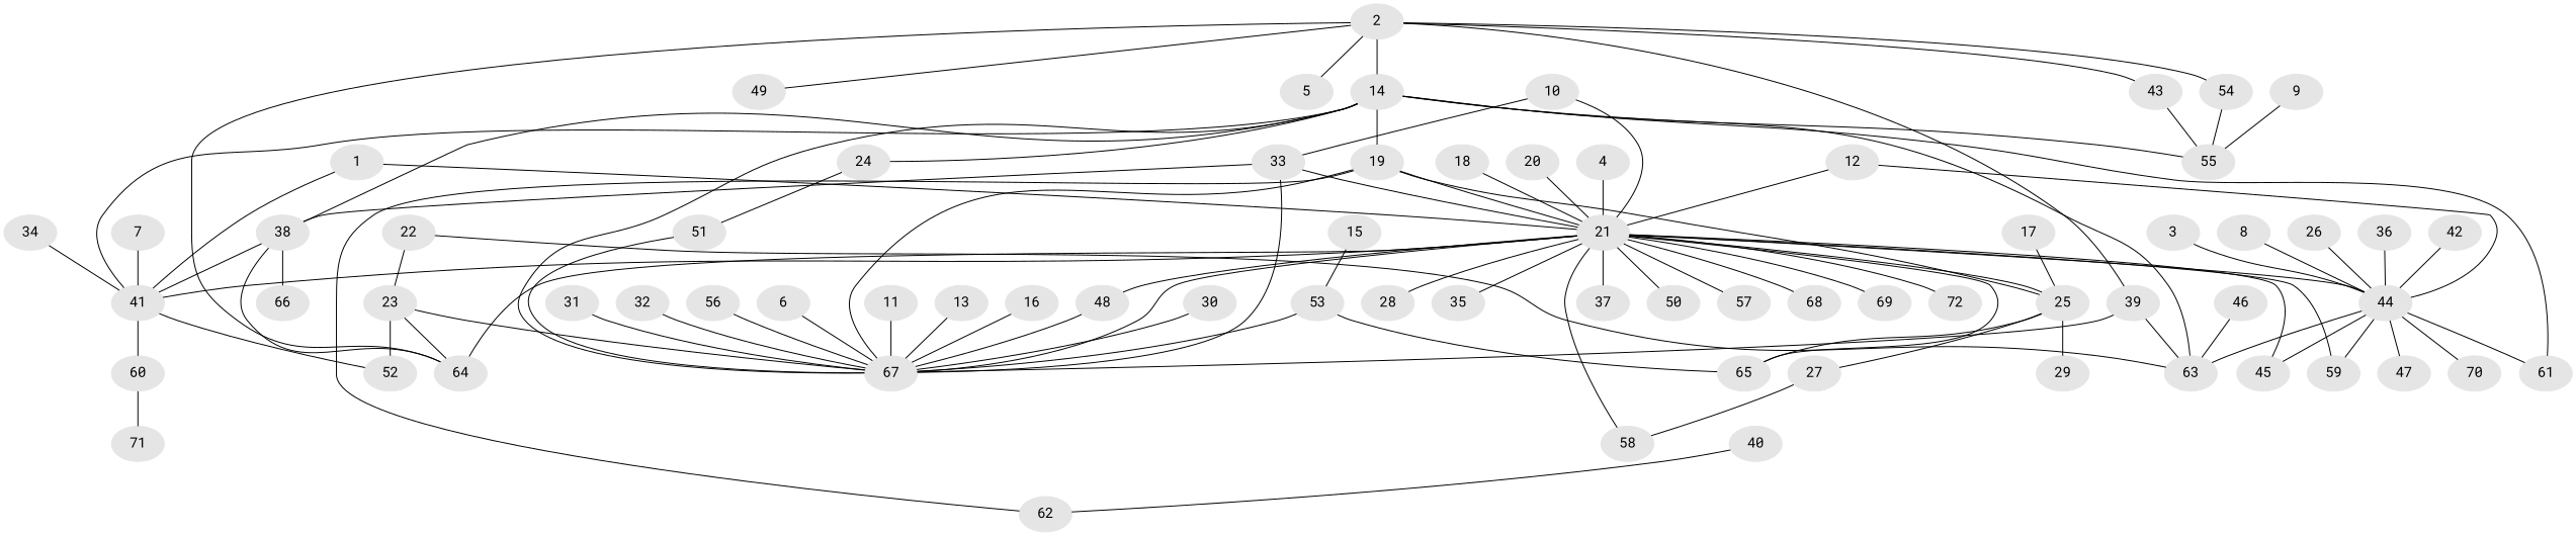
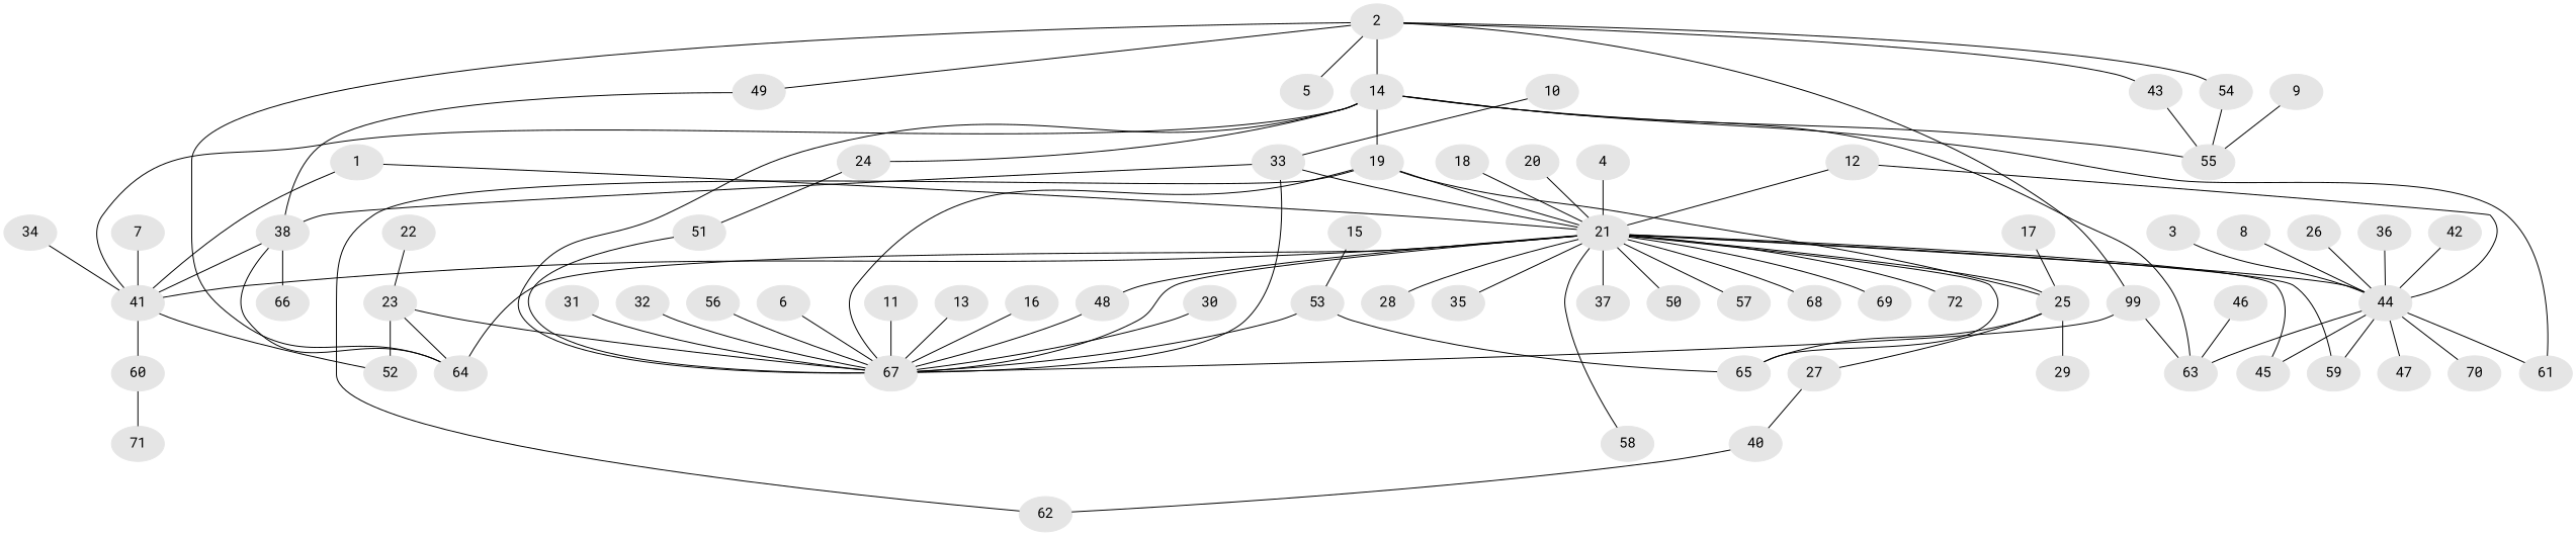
  graph {
    fontname="Roboto Mono"
    node [color=gray90 fontname="Roboto Mono" style=filled]
    edge [fontname="Roboto Mono" weight=1.0]
    1
    21
    41
    64
    44
    67
    25
    28
    35
    37
    45
    48
    50
    57
    58
    59
    65
    68
    69
    72
    52
    60
    2
    5
    14
-   39
+   39 [label=99]
    43
    49
    54
    55
    19
    24
    38
    61
    63
    3
    47
    70
    4
    6
    7
    8
    9
    10
    33
    11
    12
    13
    62
    51
    66
    15
    53
    16
    17
    27
    29
    18
    20
    22
    23
    40
    26
    30
    31
    32
    34
    36
    71
    42
    46
    56
    1 -- 21
    1 -- 41
    21 -- 41
    21 -- 64
    21 -- 44
    21 -- 67
    21 -- 25
    21 -- 28
    21 -- 35
    21 -- 37
    21 -- 45
    21 -- 48
    21 -- 50
    21 -- 57
    21 -- 58
    21 -- 59
    21 -- 65
    21 -- 68
    21 -- 69
    21 -- 72
    41 -- 52
    41 -- 60
    44 -- 45
    44 -- 59
    44 -- 61
    44 -- 63 [weight=2.0]
    44 -- 47
    44 -- 70
    25 -- 65
    25 -- 27
    25 -- 29
    48 -- 67
    60 -- 71
    2 -- 64
    2 -- 5
    2 -- 14
    2 -- 39
    2 -- 43
    2 -- 49
    2 -- 54
    14 -- 41
    14 -- 67
    14 -- 55
    14 -- 19
    14 -- 24
-   14 -- 38
+   49 -- 38
    14 -- 61
    14 -- 63
    39 -- 67
    39 -- 63
    43 -- 55
    54 -- 55
    19 -- 21
    19 -- 67
    19 -- 25
    19 -- 62
    24 -- 51
    38 -- 41
    38 -- 64
    38 -- 66
    3 -- 44
    4 -- 21
    6 -- 67
    7 -- 41
    8 -- 44
    9 -- 55
-   10 -- 21
    10 -- 33
    33 -- 21
    33 -- 67
    33 -- 38
    11 -- 67
    12 -- 21
    12 -- 44
    13 -- 67
    51 -- 67
    15 -- 53
    53 -- 67
    53 -- 65
    16 -- 67
    17 -- 25
-   27 -- 58
+   27 -- 40
    18 -- 21
    20 -- 21
-   22 -- 63
    22 -- 23
    23 -- 64
    23 -- 67 [weight=2.0]
    23 -- 52
    40 -- 62
    26 -- 44
    30 -- 67 [weight=2.0]
    31 -- 67
    32 -- 67
    34 -- 41
    36 -- 44
    42 -- 44
    46 -- 63
    56 -- 67
  }
